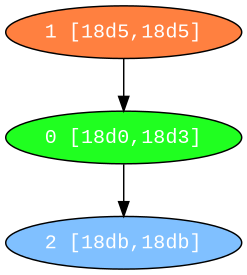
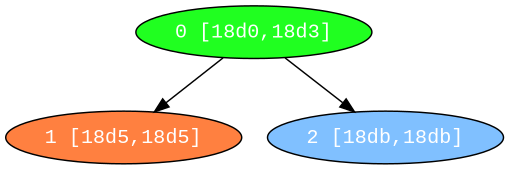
  digraph {
    fontname="Liberation Mono"
    node [fontcolor="#ffffff" shape=oval style=filled fontname="Liberation Mono"]
    edge [fontname="Liberation Mono"]
    n1 [fillcolor="#20FF20" label="0 [18d0,18d3]"]
    n2 [fillcolor="#FF8040" label="1 [18d5,18d5]"]
    n3 [fillcolor="#80C0FF" label="2 [18db,18db]"]
-   n2 -> n1
+   n1 -> n2
    n1 -> n3
  }
